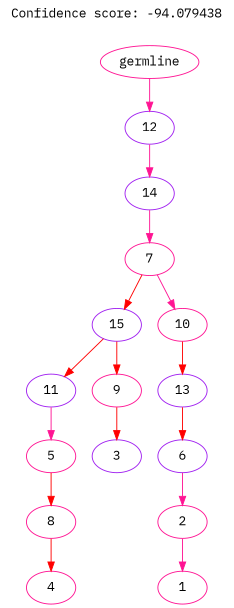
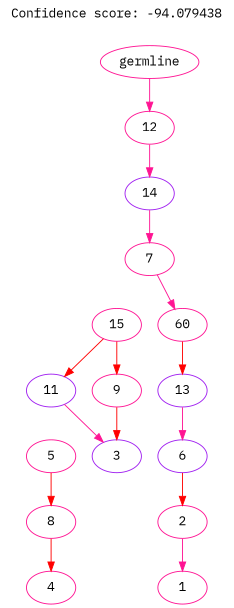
  digraph {
    fontname="IBM Plex Mono"
    label="Confidence score: -94.079438"
    labelloc=t
    node [color=deeppink fontname="IBM Plex Mono"]
    edge [color=deeppink fontname="IBM Plex Mono"]
    n1 [color=purple label=11]
    n2 [label=5]
    n3 [label=8]
    n4 [label=4]
    n5 [color=purple label=3]
    n6 [label=9]
-   n7 [color=purple label=15]
+   n7 [label=15]
    n8 [label=2]
    n9 [label=1]
    n10 [color=purple label=6]
    n11 [color=purple label=13]
-   n12 [label=10]
+   n12 [label=60]
    n13 [label=7]
    n14 [color=purple label=14]
-   n15 [color=purple label=12]
+   n15 [label=12]
    n16 [label=germline]
-   n1 -> n2
+   n1 -> n5
    n2 -> n3 [color=red]
    n3 -> n4 [color=red]
    n6 -> n5 [color=red]
    n7 -> n1 [color=red]
    n7 -> n6 [color=red]
    n8 -> n9
-   n10 -> n8
-   n11 -> n10 [color=red]
+   n10 -> n8 [color=red]
+   n11 -> n10
    n12 -> n11 [color=red]
-   n13 -> n7 [color=red]
    n13 -> n12
    n14 -> n13
    n15 -> n14
    n16 -> n15
  }
